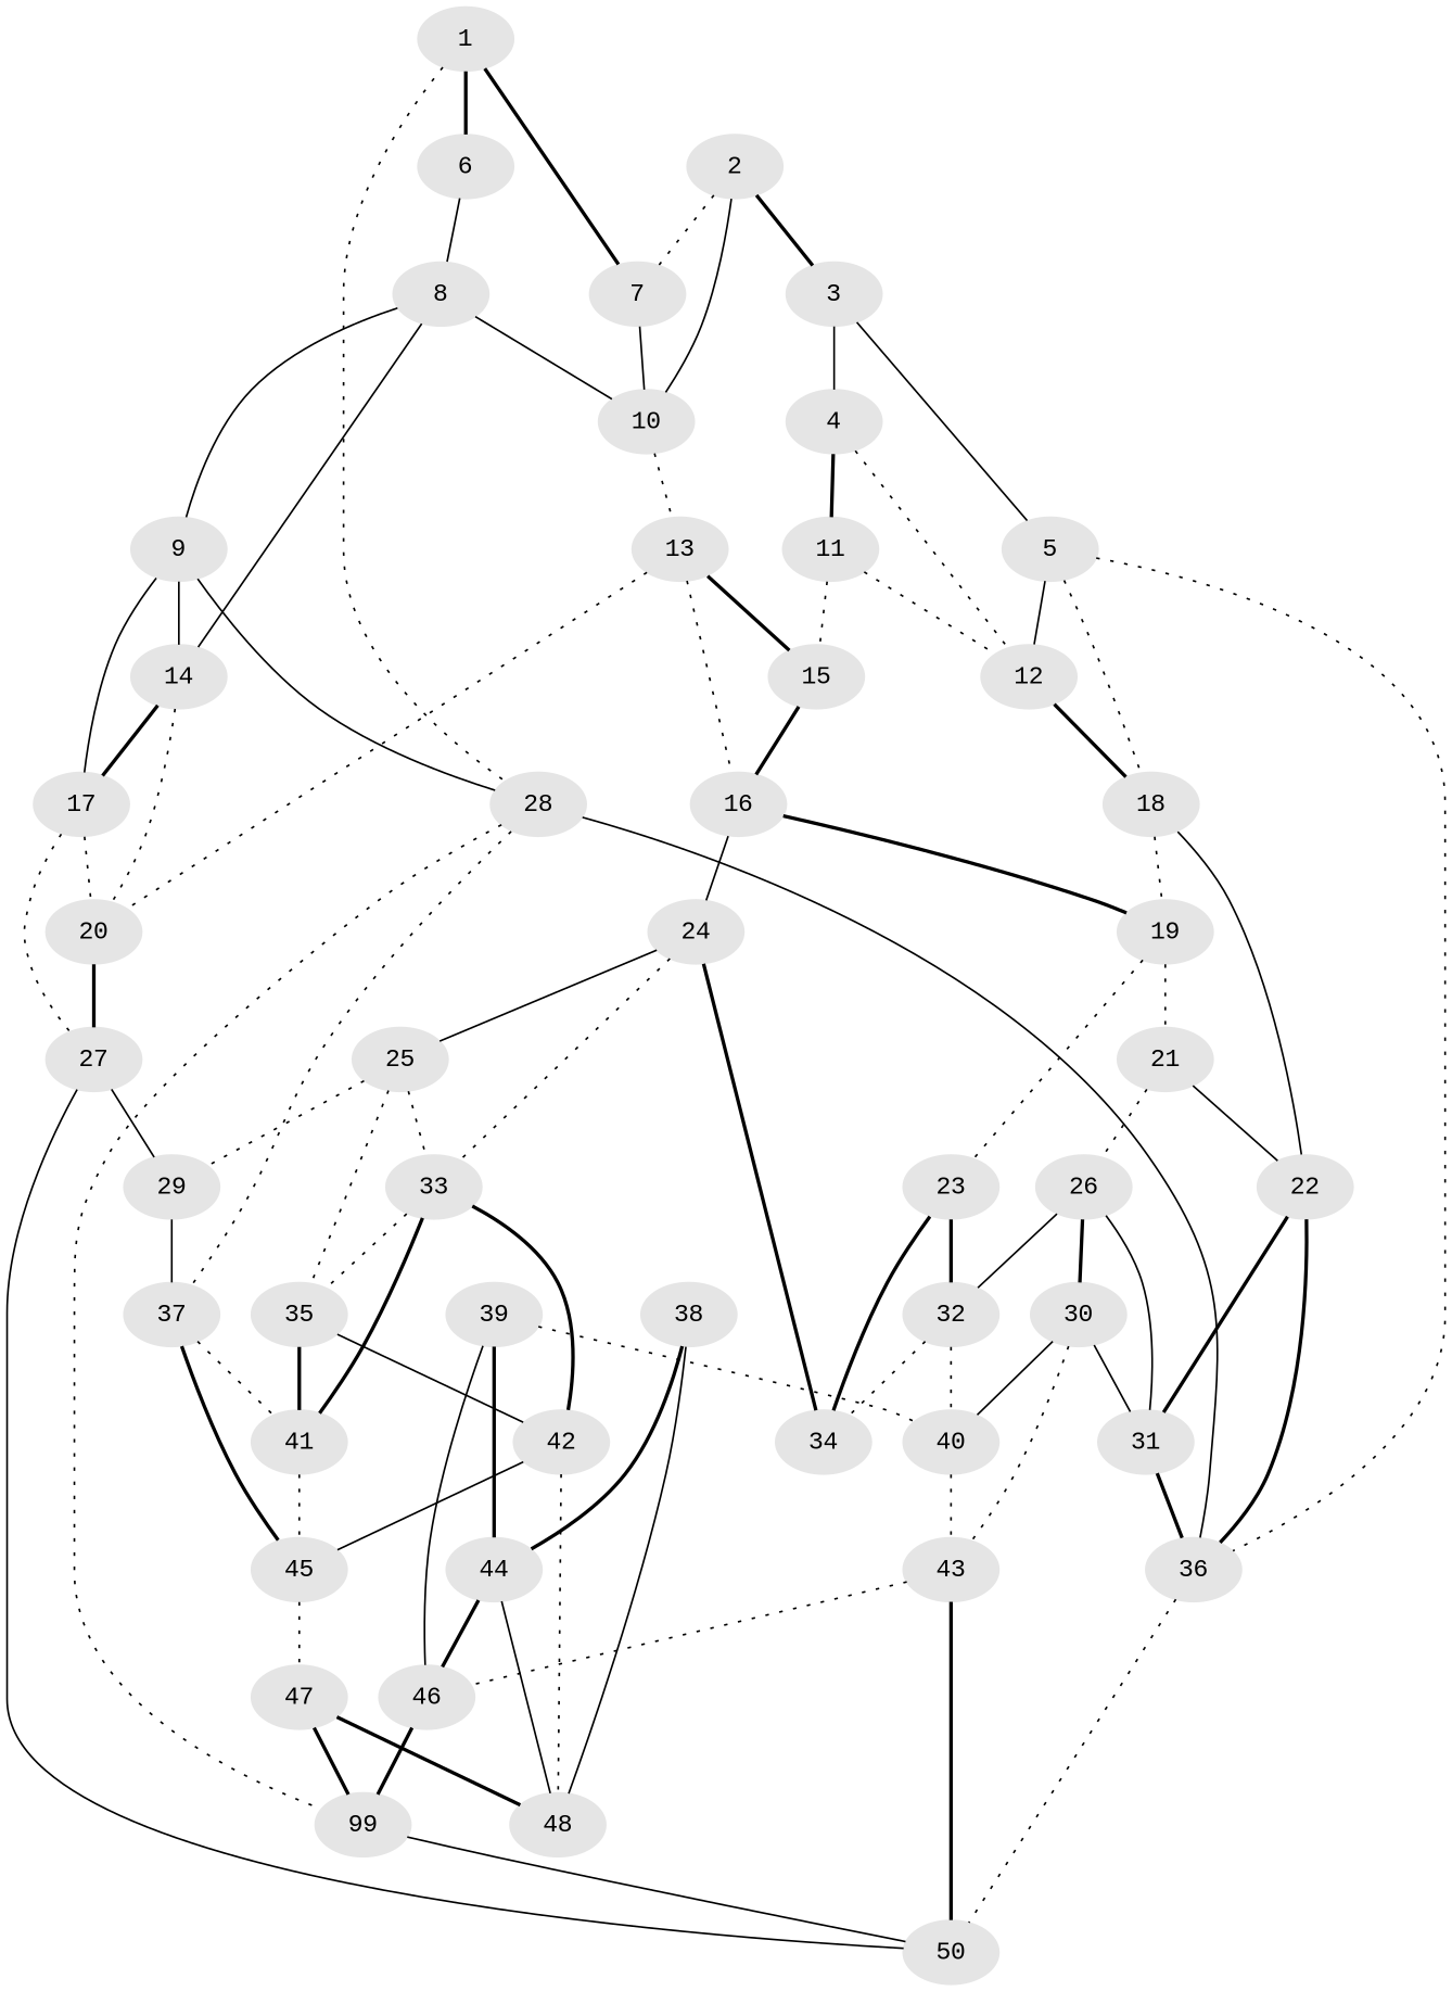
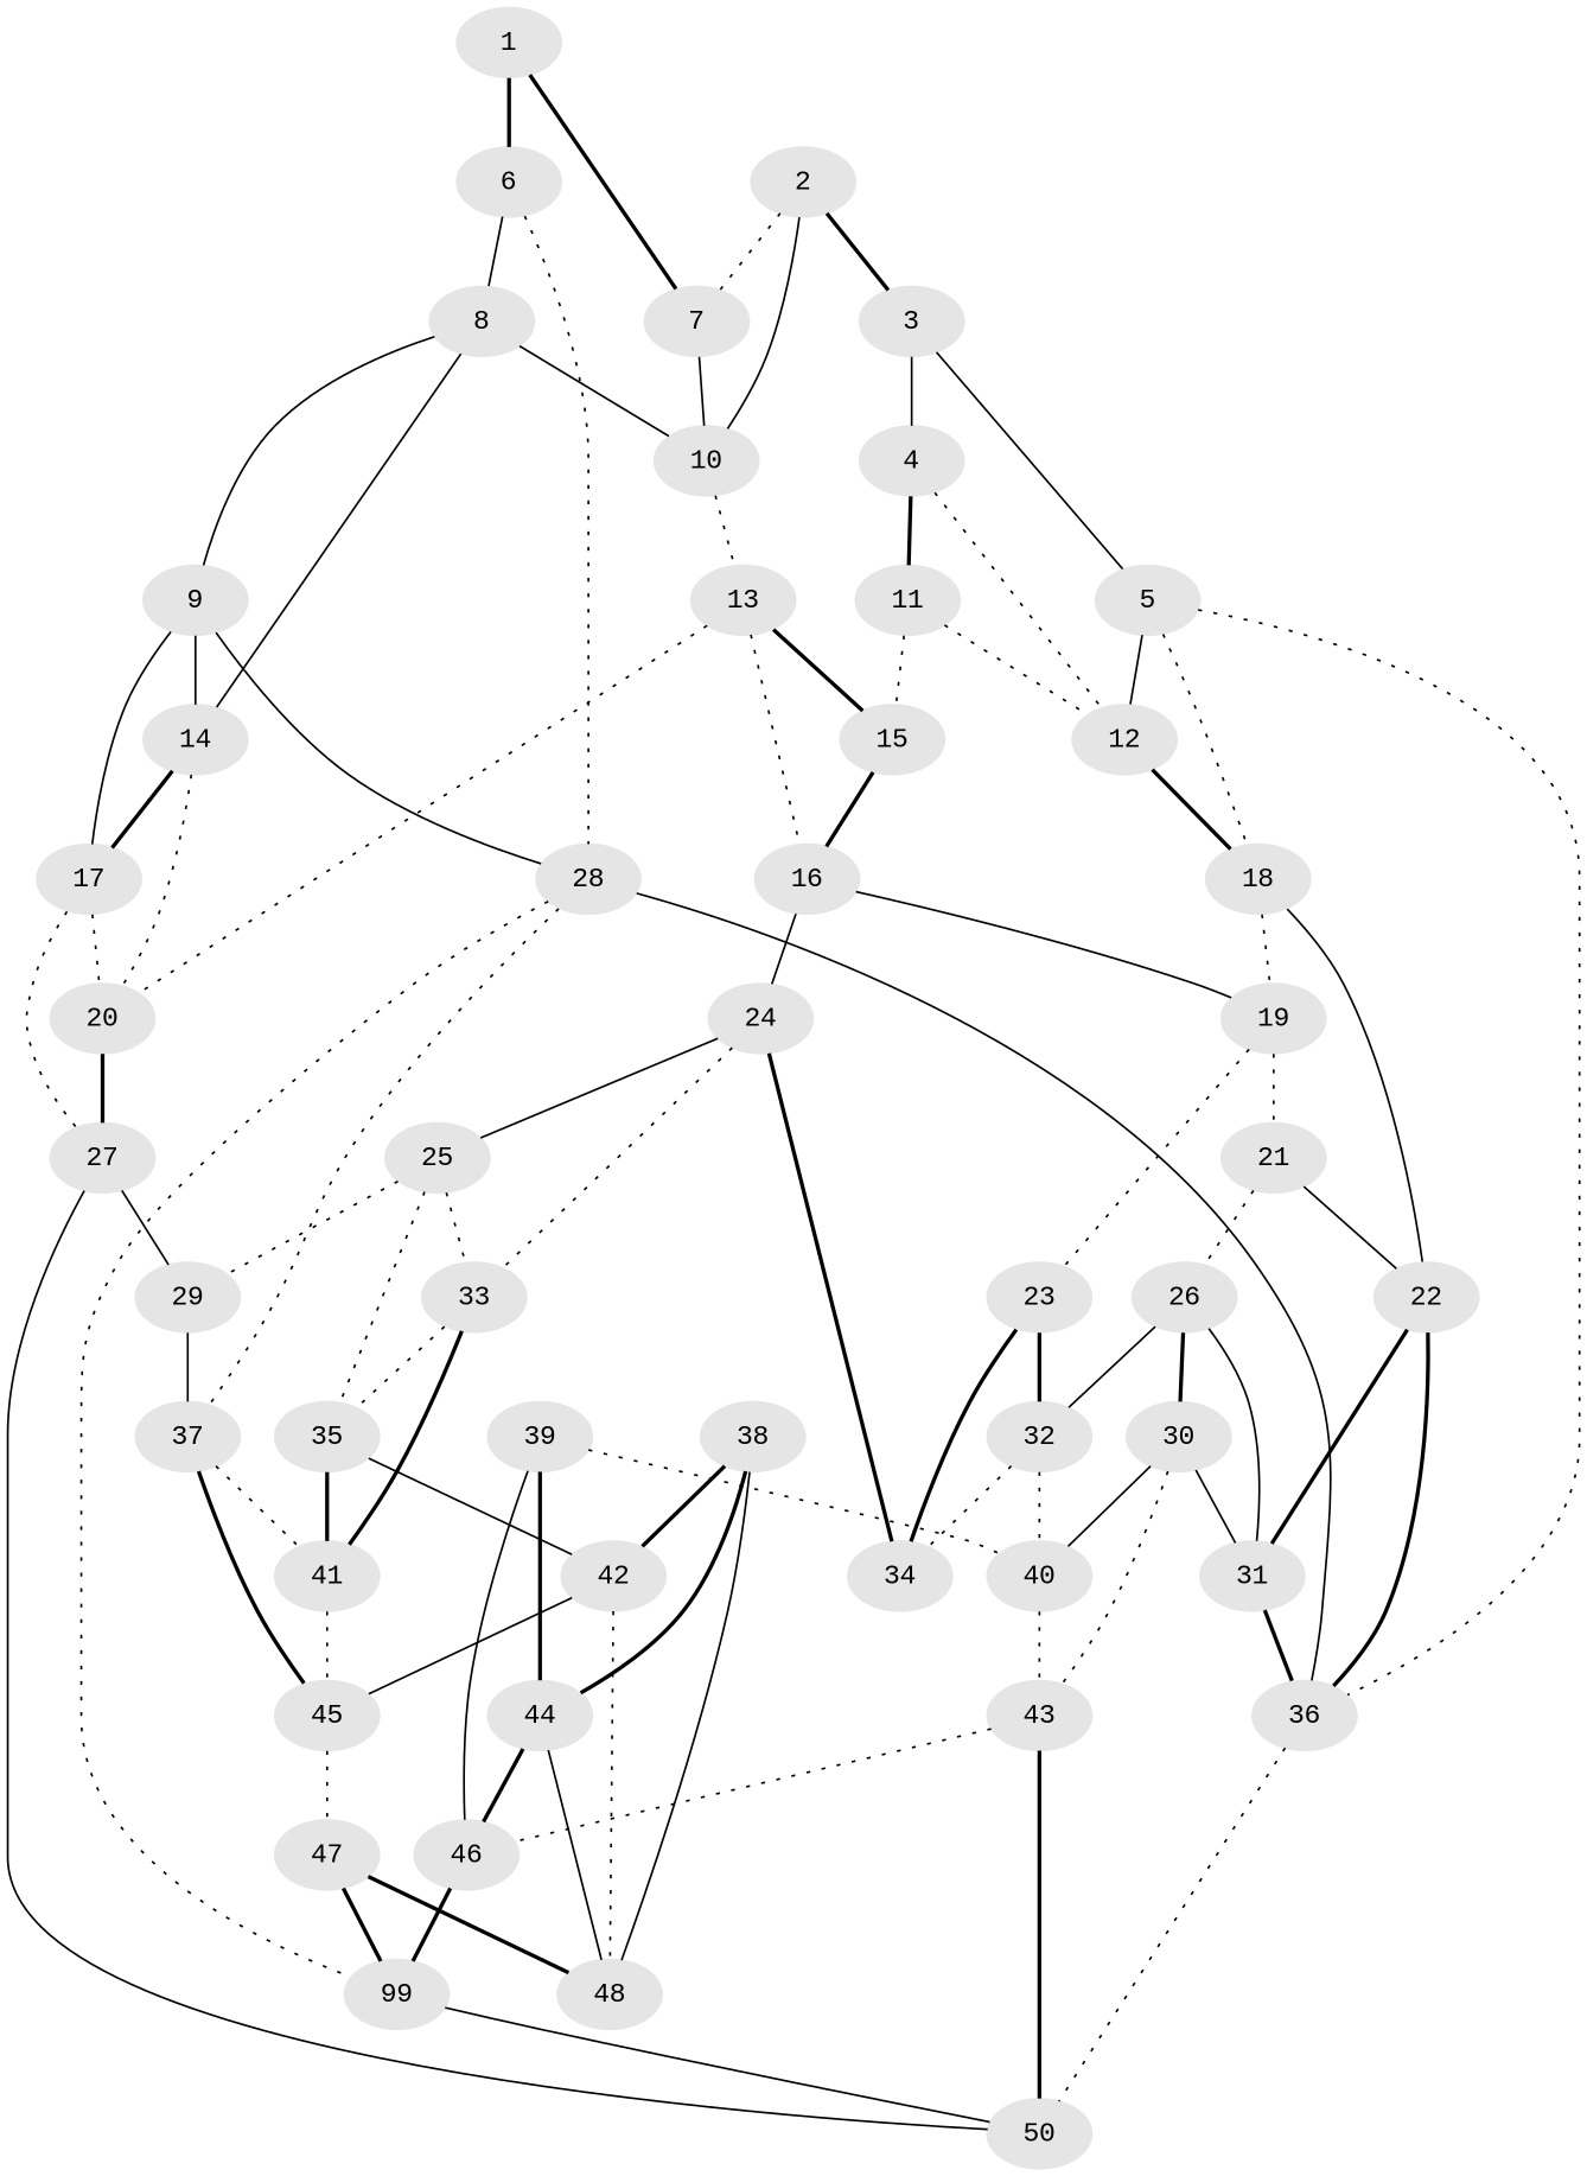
  graph {
    fontname="Liberation Mono"
    node [color=gray90 fontname="Liberation Mono" style=filled]
    edge [fontname="Liberation Mono" style=dotted weight=1.0]
    1
    6
    7
    8
    28
    10
    2
    3
    4
    5
    13
    11
    12
    18
    36
    15
    19
    22
    50
    9
    14
    37
    n23 [label=99]
    17
    20
    27
    16
    24
    21
    23
    34
    25
    33
    29
    31
    26
    32
    30
    40
    35
    41
    43
    45
    46
    42
    48
    47
    38
    44
    39
    1 -- 6 [style=bold]
    1 -- 7 [style=bold]
    6 -- 8 [style=solid]
-   1 -- 28
+   6 -- 28
    7 -- 10 [style=solid]
    8 -- 10 [style=solid]
    8 -- 9 [style=solid]
    8 -- 14 [style=solid]
    28 -- 36 [style=solid]
    28 -- 37
    28 -- n23
    10 -- 13
    2 -- 7
    2 -- 10 [style=solid]
    2 -- 3 [style=bold]
    3 -- 4 [style=solid]
    3 -- 5 [style=solid]
    4 -- 11 [style=bold]
    4 -- 12
    5 -- 12 [style=solid]
    5 -- 18
    5 -- 36
    13 -- 15 [style=bold]
    13 -- 20
    13 -- 16
    11 -- 12
    11 -- 15 [weight=2.0]
    12 -- 18 [style=bold]
    18 -- 19
    18 -- 22 [style=solid]
    36 -- 50 [weight=2.0]
    15 -- 16 [style=bold]
    19 -- 21
    19 -- 23
    22 -- 36 [style=bold]
    22 -- 31 [style=bold]
    9 -- 28 [style=solid]
    9 -- 14 [style=solid]
    9 -- 17 [style=solid]
    14 -- 17 [style=bold]
    14 -- 20
    37 -- 41
    37 -- 45 [style=bold]
    n23 -- 50 [style=solid]
    17 -- 20
    17 -- 27
    20 -- 27 [style=bold]
    27 -- 50 [style=solid]
    27 -- 29 [style=solid weight=2.0]
-   16 -- 19 [style=bold]
+   16 -- 19 [style=solid]
    16 -- 24 [style=solid]
    24 -- 34 [style=bold]
    24 -- 25 [style=solid]
    24 -- 33
    21 -- 22 [style=solid]
    21 -- 26
    23 -- 34 [style=bold]
    23 -- 32 [style=bold]
    25 -- 33
    25 -- 29
    25 -- 35
    33 -- 35
    33 -- 41 [style=bold]
    29 -- 37 [style=solid]
    31 -- 36 [style=bold]
    26 -- 31 [style=solid]
    26 -- 32 [style=solid]
    26 -- 30 [style=bold]
    32 -- 34
    32 -- 40
    30 -- 31 [style=solid]
    30 -- 40 [style=solid]
    30 -- 43
    40 -- 43
    35 -- 41 [style=bold]
    35 -- 42 [style=solid]
    41 -- 45
    43 -- 50 [style=bold]
    43 -- 46
    45 -- 47
    46 -- n23 [style=bold]
    42 -- 45 [style=solid]
    42 -- 48
    47 -- n23 [style=bold]
    47 -- 48 [style=bold]
-   33 -- 42 [style=bold]
+   38 -- 42 [style=bold]
    38 -- 48 [style=solid]
    38 -- 44 [style=bold]
    44 -- 46 [style=bold]
    44 -- 48 [style=solid]
    39 -- 40
    39 -- 46 [style=solid]
    39 -- 44 [style=bold]
  }
